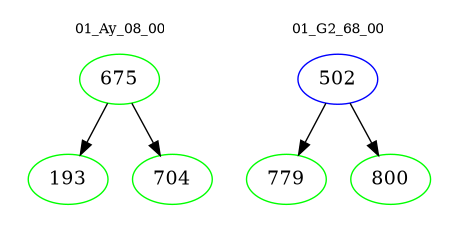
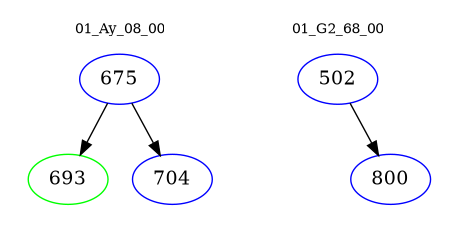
  digraph {
    node [color=blue]
    edge [color=black]
-   n1 [color=green label=675]
-   n2 [color=green label=193]
-   n3 [color=green label=704]
+   n1 [label=675]
+   n2 [color=green label=693]
+   n3 [label=704]
    n4 [label=502]
-   n5 [color=green label=779]
-   n6 [color=green label=800]
+   n6 [label=800]
    subgraph cluster_1 {
      color=white
      fontsize=10
      label="01_Ay_08_00"
      n1
      n2
      n3
    }
    subgraph cluster_2 {
      color=white
      fontsize=10
      label="01_G2_68_00"
      n4
-     n5
      n6
    }
    n1 -> n2
    n1 -> n3
-   n4 -> n5
    n4 -> n6
  }
